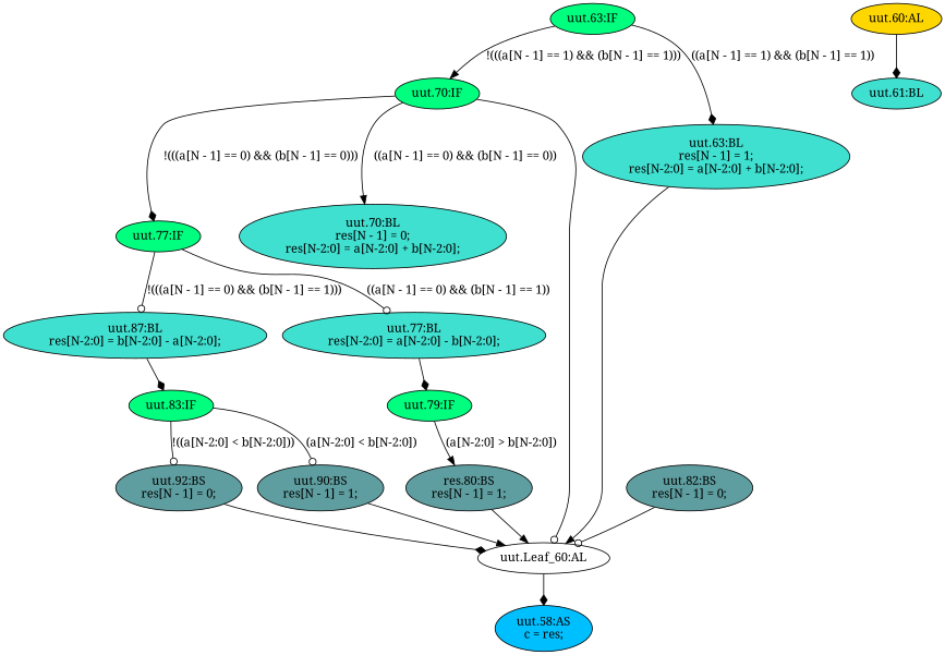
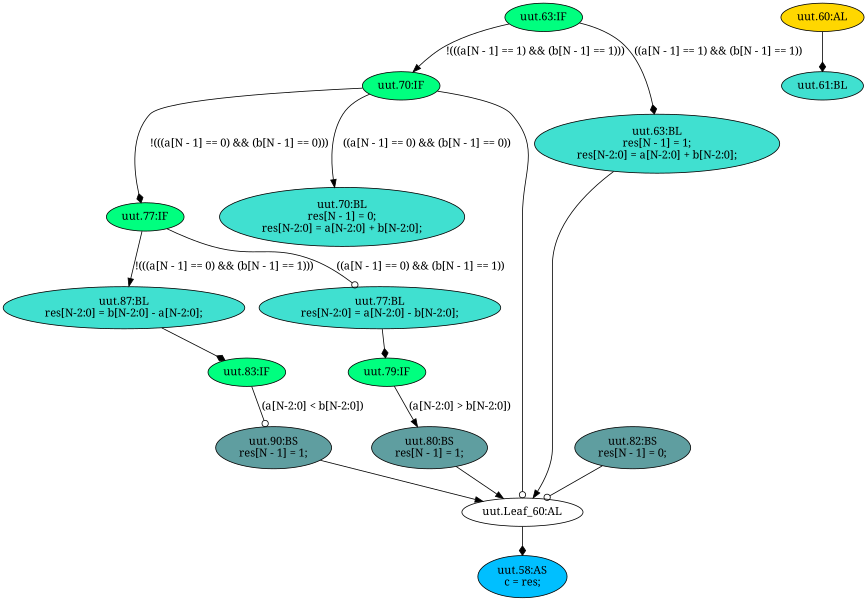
  strict digraph {
    fontname="Noto Serif"
    node [fillcolor=springgreen fontname="Noto Serif" statements="[]" style=filled typ=IfStatement]
    edge [arrowhead=diamond cond="['a', 'N', 'b', 'N']" fontname="Noto Serif" lineno=None]
    n1 [ast="<pyverilog.vparser.ast.IfStatement object at 0x7f093f23efd0>" label="uut.70:IF"]
    n2 [ast="<pyverilog.vparser.ast.IfStatement object at 0x7f093f24e2d0>" label="uut.77:IF"]
    n3 [ast="<pyverilog.vparser.ast.Block object at 0x7f093f23eb50>" fillcolor=turquoise label="uut.70:BL\nres[N - 1] = 0;\nres[N-2:0] = a[N-2:0] + b[N-2:0];" statements="[<pyverilog.vparser.ast.BlockingSubstitution object at 0x7f093f23e9d0>, <pyverilog.vparser.ast.BlockingSubstitution object at 0x7f093f23eed0>]" typ=Block]
    n4 [def_var="['res']" label="uut.Leaf_60:AL" fillcolor="" statements="" style="" typ=""]
    n5 [ast="<pyverilog.vparser.ast.Block object at 0x7f093f24ec50>" fillcolor=turquoise label="uut.87:BL\nres[N-2:0] = b[N-2:0] - a[N-2:0];" statements="[<pyverilog.vparser.ast.BlockingSubstitution object at 0x7f093f24efd0>]" typ=Block]
    n6 [ast="<pyverilog.vparser.ast.Block object at 0x7f093f24ce10>" fillcolor=turquoise label="uut.77:BL\nres[N-2:0] = a[N-2:0] - b[N-2:0];" statements="[<pyverilog.vparser.ast.BlockingSubstitution object at 0x7f093f24e1d0>]" typ=Block]
    n7 [ast="<pyverilog.vparser.ast.IfStatement object at 0x7f093f24eb10>" label="uut.83:IF"]
    n8 [ast="<pyverilog.vparser.ast.IfStatement object at 0x7f093f24ccd0>" label="uut.79:IF"]
    n9 [ast="<pyverilog.vparser.ast.Assign object at 0x7f093f261190>" def_var="['c']" fillcolor=deepskyblue label="uut.58:AS\nc = res;" typ=Assign use_var="['res']"]
-   n10 [ast="<pyverilog.vparser.ast.BlockingSubstitution object at 0x7f093f24eb90>" fillcolor=cadetblue label="uut.92:BS\nres[N - 1] = 0;" statements="[<pyverilog.vparser.ast.BlockingSubstitution object at 0x7f093f24eb90>]" typ=BlockingSubstitution]
    n11 [ast="<pyverilog.vparser.ast.BlockingSubstitution object at 0x7f093f24e910>" fillcolor=cadetblue label="uut.90:BS\nres[N - 1] = 1;" statements="[<pyverilog.vparser.ast.BlockingSubstitution object at 0x7f093f24e910>]" typ=BlockingSubstitution]
    n12 [ast="<pyverilog.vparser.ast.Block object at 0x7f093f27d250>" fillcolor=turquoise label="uut.61:BL" typ=Block]
    n13 [ast="<pyverilog.vparser.ast.IfStatement object at 0x7f093f23e310>" label="uut.63:IF"]
    n14 [ast="<pyverilog.vparser.ast.Block object at 0x7f093f545e10>" fillcolor=turquoise label="uut.63:BL\nres[N - 1] = 1;\nres[N-2:0] = a[N-2:0] + b[N-2:0];" statements="[<pyverilog.vparser.ast.BlockingSubstitution object at 0x7f09416b8f10>, <pyverilog.vparser.ast.BlockingSubstitution object at 0x7f093f23e210>]" typ=Block]
-   n15 [ast="<pyverilog.vparser.ast.BlockingSubstitution object at 0x7f093f24cad0>" fillcolor=cadetblue label="res.80:BS\nres[N - 1] = 1;" statements="[<pyverilog.vparser.ast.BlockingSubstitution object at 0x7f093f24cad0>]" typ=BlockingSubstitution]
+   n15 [ast="<pyverilog.vparser.ast.BlockingSubstitution object at 0x7f093f24cad0>" fillcolor=cadetblue label="uut.80:BS\nres[N - 1] = 1;" statements="[<pyverilog.vparser.ast.BlockingSubstitution object at 0x7f093f24cad0>]" typ=BlockingSubstitution]
    n16 [ast="<pyverilog.vparser.ast.BlockingSubstitution object at 0x7f093f24cd50>" fillcolor=cadetblue label="uut.82:BS\nres[N - 1] = 0;" statements="[<pyverilog.vparser.ast.BlockingSubstitution object at 0x7f093f24cd50>]" typ=BlockingSubstitution]
    n17 [ast="<pyverilog.vparser.ast.Always object at 0x7f093f26ad90>" clk_sens=False fillcolor=gold label="uut.60:AL" sens="['a', 'b']" typ=Always use_var="['a', 'b', 'N']"]
    n1 -> n2 [label="!(((a[N - 1] == 0) && (b[N - 1] == 0)))" lineno=70]
    n1 -> n3 [arrowhead=normal label="((a[N - 1] == 0) && (b[N - 1] == 0))" lineno=70]
    n1 -> n4 [arrowhead=odot cond="[]"]
-   n2 -> n5 [arrowhead=odot label="!(((a[N - 1] == 0) && (b[N - 1] == 1)))" lineno=77]
+   n2 -> n5 [arrowhead=normal label="!(((a[N - 1] == 0) && (b[N - 1] == 1)))" lineno=77]
    n2 -> n6 [arrowhead=odot label="((a[N - 1] == 0) && (b[N - 1] == 1))" lineno=77]
    n4 -> n9 [cond="" lineno=""]
    n5 -> n7 [cond="[]"]
    n6 -> n8 [cond="[]"]
-   n7 -> n10 [arrowhead=odot label="!((a[N-2:0] < b[N-2:0]))" lineno=89]
    n7 -> n11 [arrowhead=odot label="(a[N-2:0] < b[N-2:0])" lineno=89]
    n8 -> n15 [arrowhead=normal label="(a[N-2:0] > b[N-2:0])" lineno=79]
-   n10 -> n4 [cond="[]"]
    n11 -> n4 [arrowhead=normal cond="[]"]
    n13 -> n1 [arrowhead=normal label="!(((a[N - 1] == 1) && (b[N - 1] == 1)))" lineno=63]
    n13 -> n14 [label="((a[N - 1] == 1) && (b[N - 1] == 1))" lineno=63]
    n14 -> n4 [arrowhead=normal cond="[]"]
    n15 -> n4 [arrowhead=normal cond="[]"]
    n16 -> n4 [arrowhead=odot cond="[]"]
    n17 -> n12 [cond="[]"]
  }
